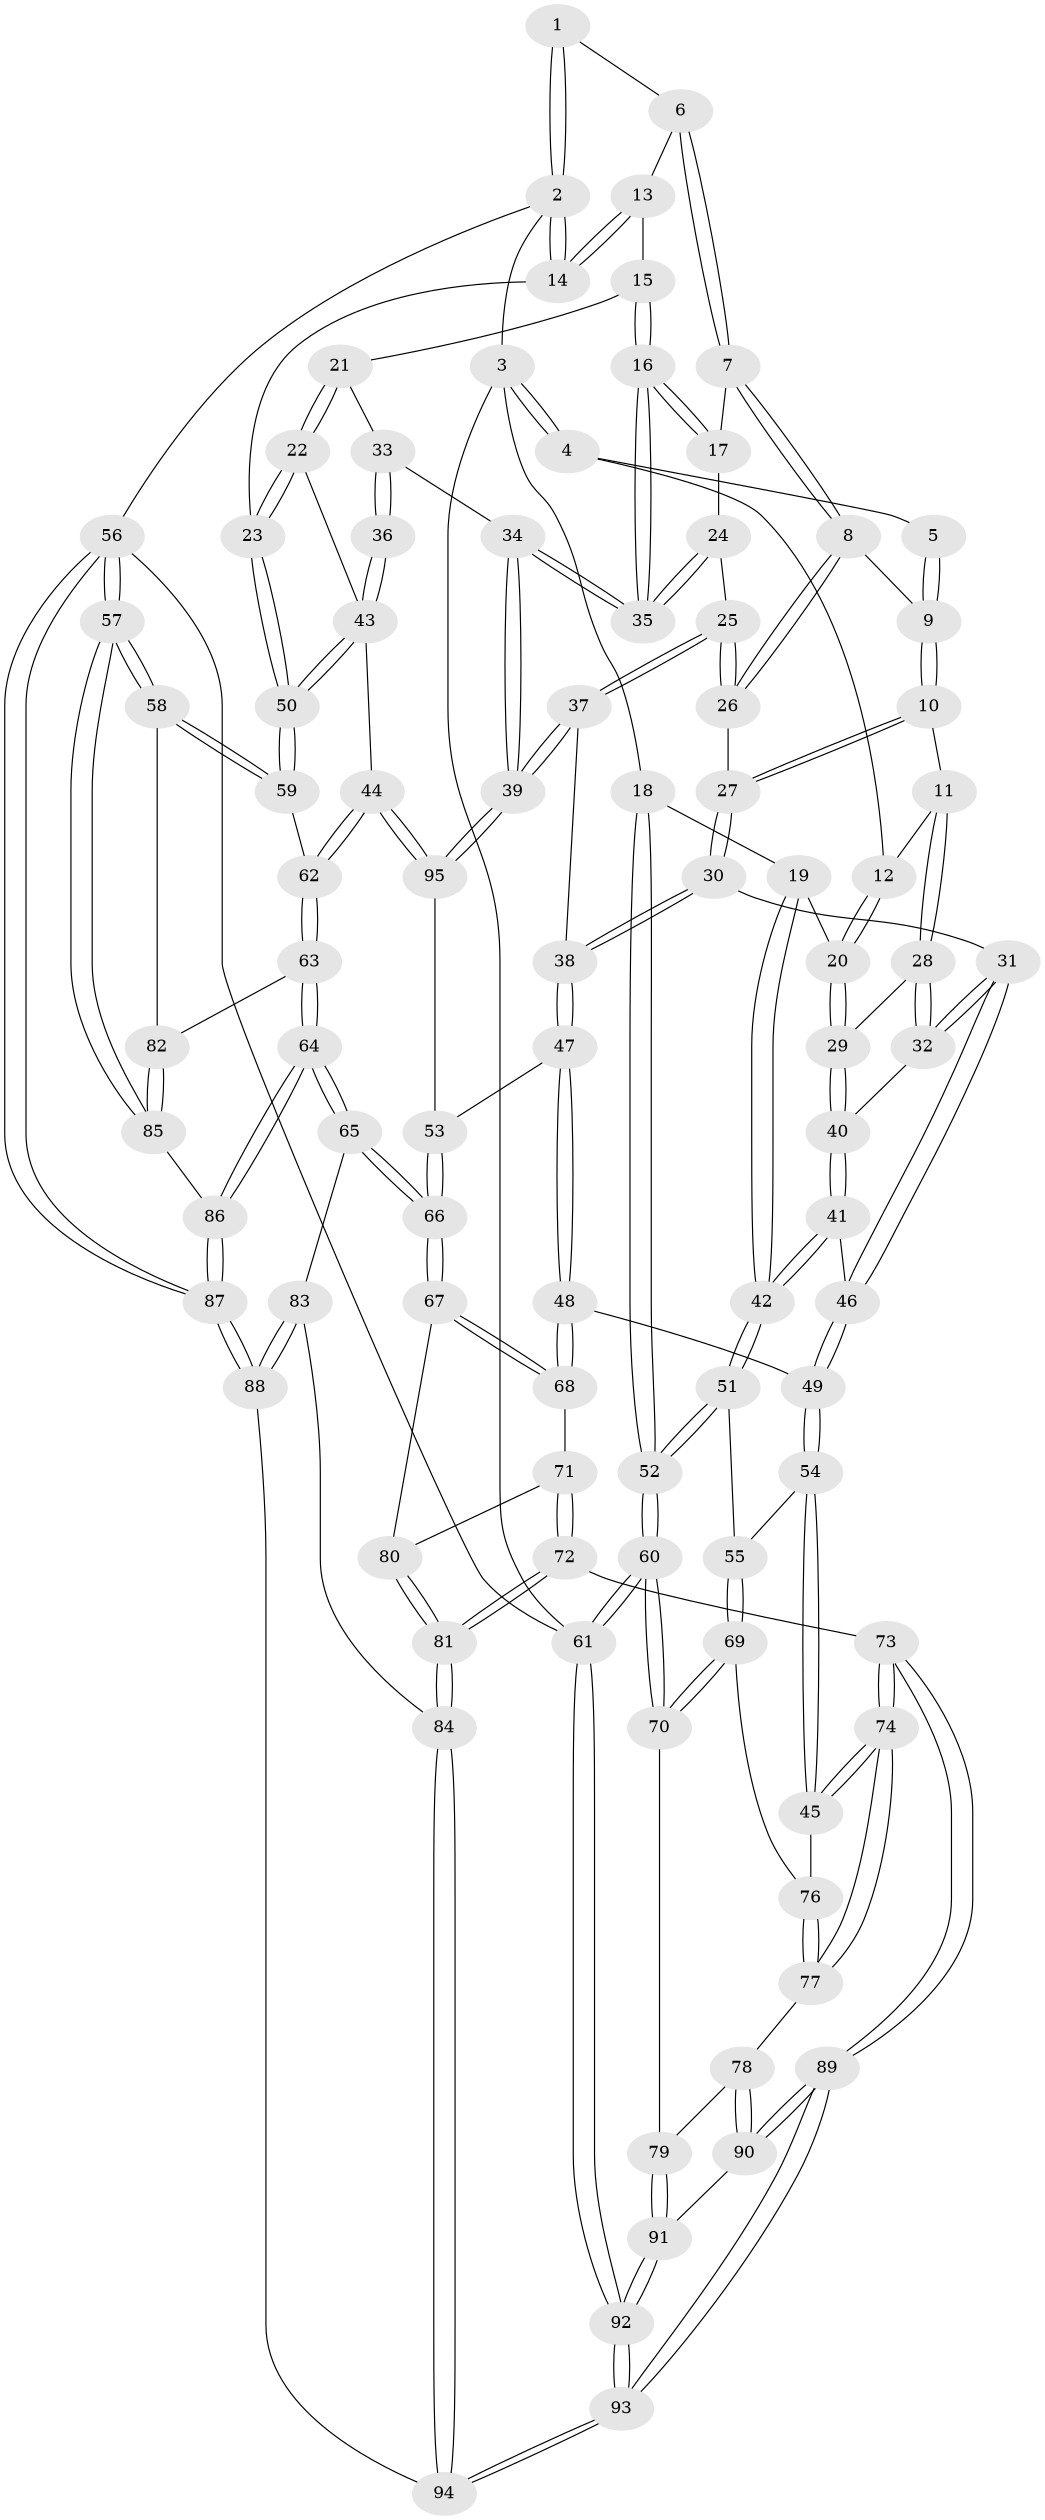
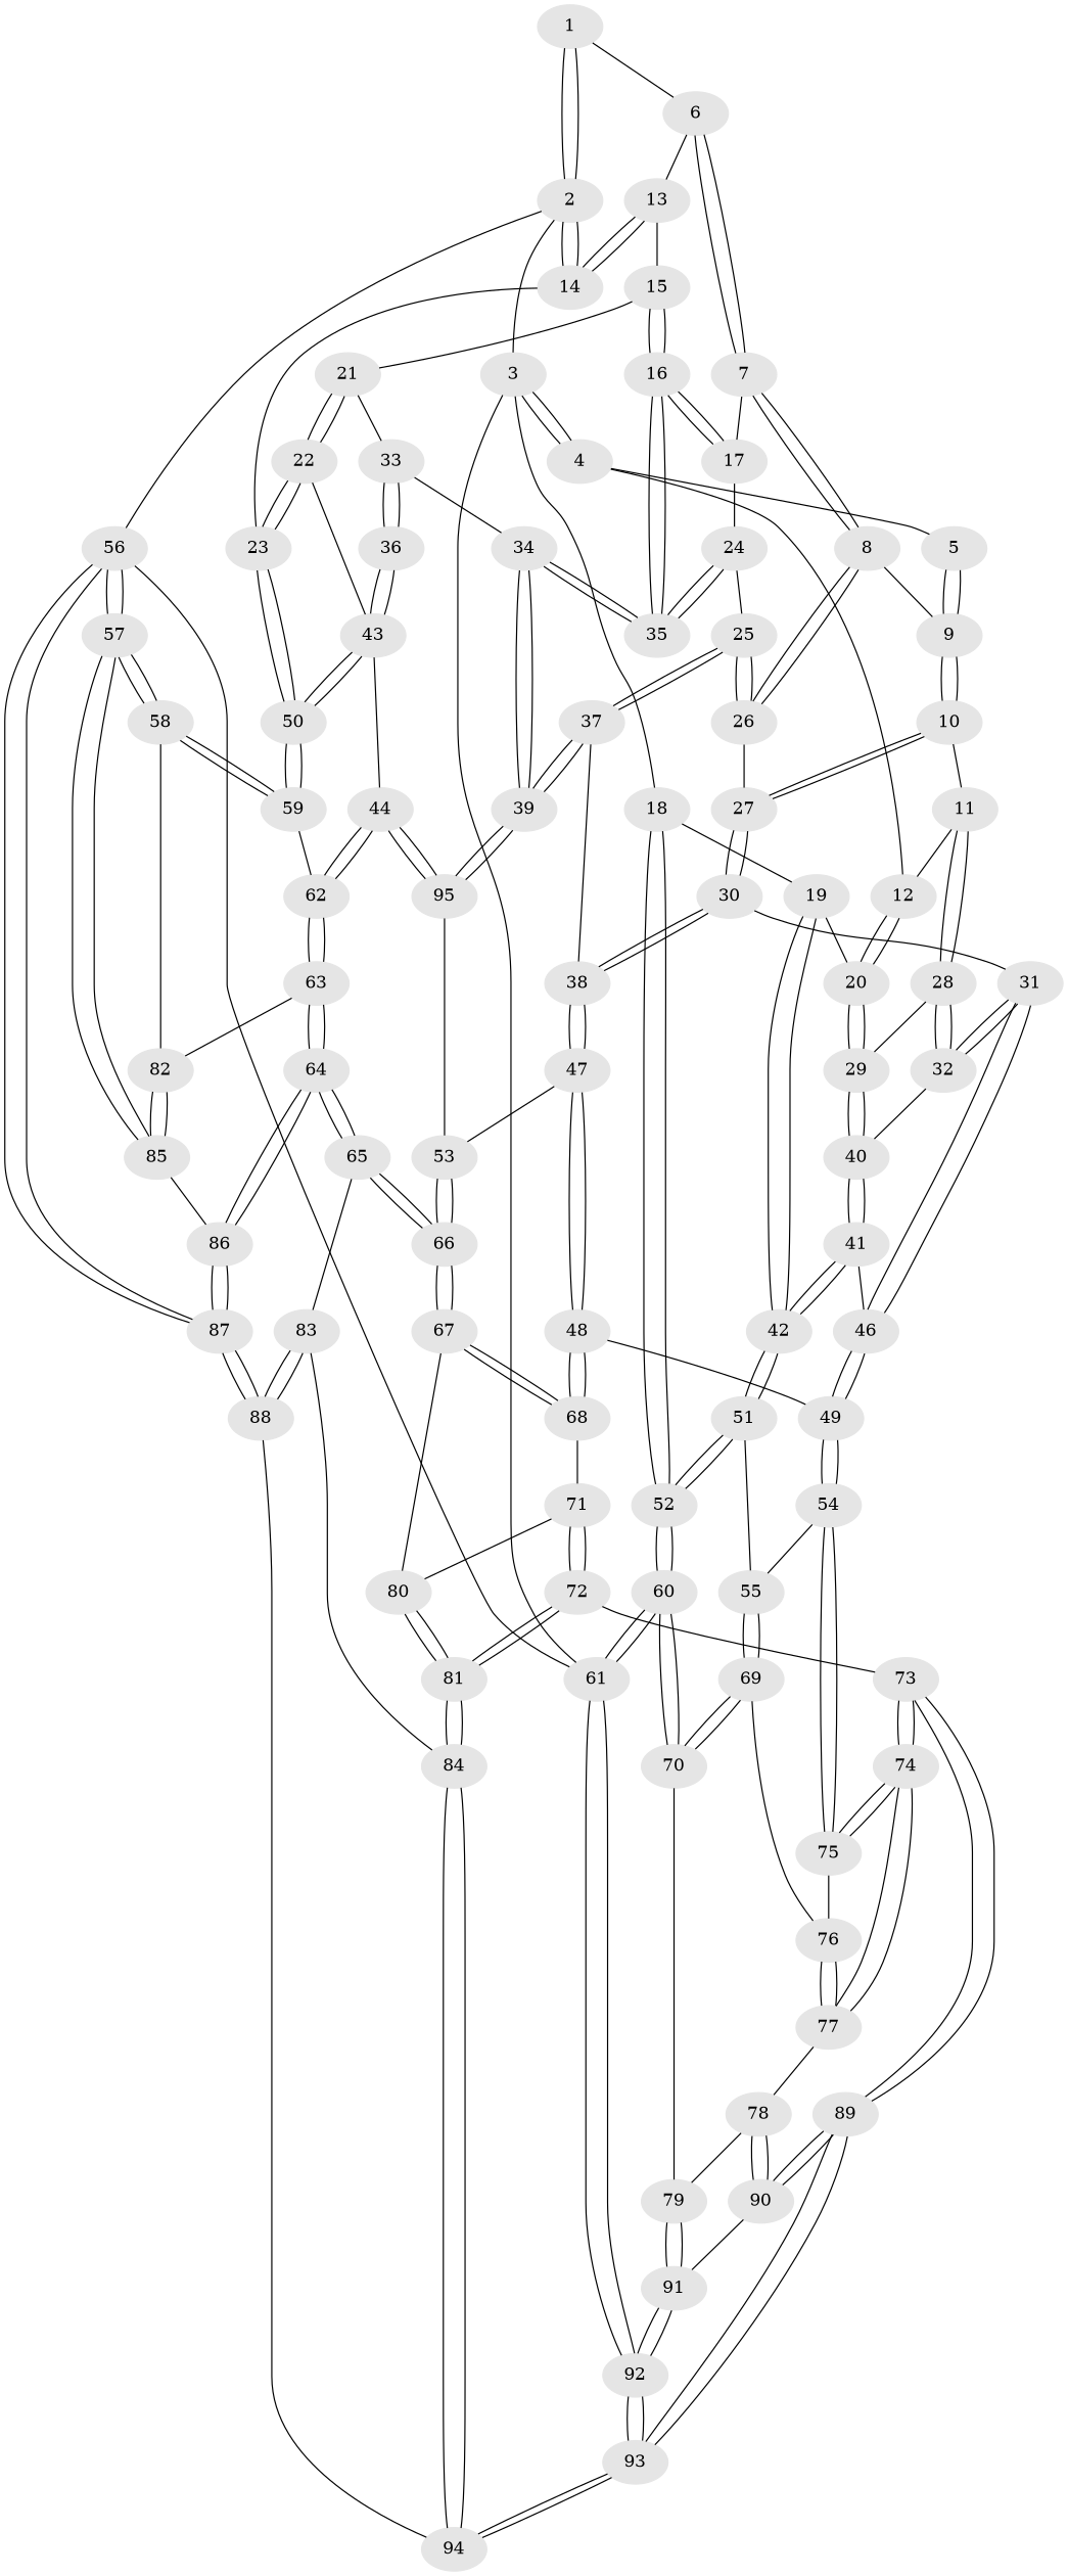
  graph {
    node [color=gray90 style=filled]
    1
    2
    6
    3
    14
    56
    7
    13
    4
    18
    61
    23
    57
    87
    5
    12
    19
    52
    92
    9
    20
    10
    8
    17
    15
    26
    24
    27
    11
    28
    30
    29
    32
    16
    21
    50
    35
    22
    33
    25
    42
    60
    51
    40
    43
    36
    34
    59
    37
    38
    39
    31
    41
    46
    47
    49
    n57 [label=95]
    44
    53
    48
    55
    62
    63
    66
    54
    68
    71
-   75 [label=45]
+   75
    69
    70
    67
    76
    58
    85
    88
    82
    86
    79
    93
    64
    65
    83
    84
    80
    81
    72
    77
    91
    73
    74
    89
    90
    78
    94
    1 -- 2
    1 -- 2
    1 -- 6
    2 -- 3
    2 -- 14
    2 -- 14
    2 -- 56
    6 -- 7
    6 -- 7
    6 -- 13
    3 -- 4
    3 -- 4
    3 -- 18
    3 -- 61
    14 -- 23
    56 -- 61
    56 -- 57
    56 -- 57
    56 -- 87
    56 -- 87
    7 -- 8
    7 -- 8
    7 -- 17
    13 -- 14
    13 -- 14
    13 -- 15
    4 -- 5
    4 -- 12
    18 -- 19
    18 -- 52
    18 -- 52
    61 -- 92
    61 -- 92
    23 -- 50
    23 -- 50
    57 -- 58
    57 -- 58
    57 -- 85
    57 -- 85
    87 -- 88
    87 -- 88
    5 -- 9
    5 -- 9
    12 -- 20
    12 -- 20
    19 -- 20
    19 -- 42
    19 -- 42
    52 -- 60
    52 -- 60
    92 -- 93
    92 -- 93
    9 -- 10
    9 -- 10
    20 -- 29
    20 -- 29
    10 -- 27
    10 -- 27
    10 -- 11
    8 -- 9
    8 -- 26
    8 -- 26
    17 -- 24
    15 -- 16
    15 -- 16
    15 -- 21
    26 -- 27
    24 -- 35
    24 -- 35
    24 -- 25
    27 -- 30
    27 -- 30
    11 -- 12
    11 -- 28
    11 -- 28
    28 -- 29
    28 -- 32
    28 -- 32
    30 -- 38
    30 -- 38
    30 -- 31
    29 -- 40
    29 -- 40
    32 -- 40
    16 -- 17
    16 -- 17
    16 -- 35
    16 -- 35
    21 -- 22
    21 -- 22
    21 -- 33
    50 -- 59
    50 -- 59
    22 -- 23
    22 -- 23
    22 -- 43
    33 -- 36
    33 -- 36
    33 -- 34
    25 -- 26
    25 -- 26
    25 -- 37
    25 -- 37
    42 -- 51
    42 -- 51
    60 -- 61
    60 -- 61
    60 -- 70
    60 -- 70
    51 -- 52
    51 -- 52
    51 -- 55
    40 -- 41
    40 -- 41
    43 -- 50
    43 -- 50
    43 -- 44
    36 -- 43
    36 -- 43
    34 -- 35
    34 -- 35
    34 -- 39
    34 -- 39
    59 -- 62
    37 -- 38
    37 -- 39
    37 -- 39
    38 -- 47
    38 -- 47
    39 -- n57
    39 -- n57
    31 -- 32
    31 -- 32
    31 -- 46
    31 -- 46
    41 -- 42
    41 -- 42
    41 -- 46
    46 -- 49
    46 -- 49
    47 -- 53
    47 -- 48
    47 -- 48
    49 -- 54
    49 -- 54
    n57 -- 53
    44 -- n57
    44 -- n57
    44 -- 62
    44 -- 62
    53 -- 66
    53 -- 66
    48 -- 49
    48 -- 68
    48 -- 68
    55 -- 69
    55 -- 69
    62 -- 63
    62 -- 63
    63 -- 82
    63 -- 64
    63 -- 64
    66 -- 67
    66 -- 67
    54 -- 55
    54 -- 75
    54 -- 75
    68 -- 71
    71 -- 80
    71 -- 72
    71 -- 72
    75 -- 76
    69 -- 70
    69 -- 70
    69 -- 76
    70 -- 79
    67 -- 68
    67 -- 68
    67 -- 80
    76 -- 77
    76 -- 77
    58 -- 59
    58 -- 59
    58 -- 82
    85 -- 86
    88 -- 94
    82 -- 85
    82 -- 85
    86 -- 87
    86 -- 87
    79 -- 91
    79 -- 91
    93 -- 94
    93 -- 94
    64 -- 86
    64 -- 86
    64 -- 65
    64 -- 65
    65 -- 66
    65 -- 66
    65 -- 83
    83 -- 88
    83 -- 88
    83 -- 84
    84 -- 94
    84 -- 94
    80 -- 81
    80 -- 81
    81 -- 84
    81 -- 84
    72 -- 81
    72 -- 81
    72 -- 73
    77 -- 78
    91 -- 92
    91 -- 92
    73 -- 74
    73 -- 74
    73 -- 89
    73 -- 89
    74 -- 75
    74 -- 75
    74 -- 77
    74 -- 77
    89 -- 93
    89 -- 93
    89 -- 90
    89 -- 90
    90 -- 91
    78 -- 79
    78 -- 90
    78 -- 90
  }
